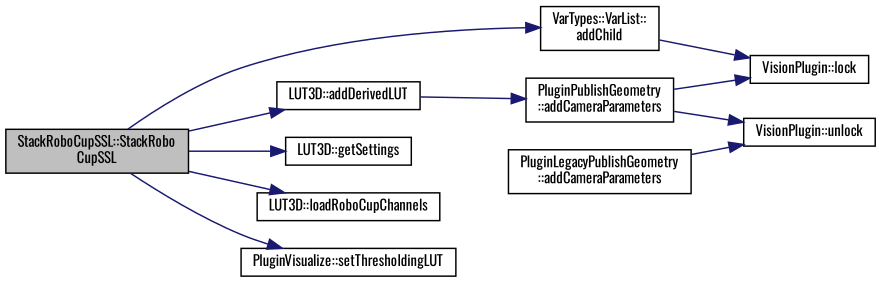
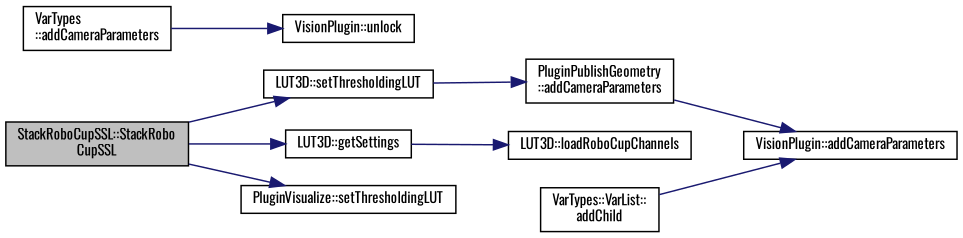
  digraph {
    fontname=Oswald
    rankdir=LR
    node [color=black fillcolor=white fontname=Oswald fontsize=10 shape=record style=filled]
    edge [color=midnightblue fontname=Oswald fontsize=10 labelfontname=Helvetica labelfontsize=10 style=solid]
    n1 [fillcolor=grey75 fontcolor=black height=0.2 label="StackRoboCupSSL::StackRobo\lCupSSL" width=0.4]
    n2 [height=0.2 label="VarTypes::VarList::\laddChild" width=0.4]
-   n3 [height=0.2 label="LUT3D::addDerivedLUT" width=0.4]
+   n3 [height=0.2 label="LUT3D::setThresholdingLUT" width=0.4]
    n4 [height=0.2 label="LUT3D::getSettings" width=0.4]
    n5 [height=0.2 label="LUT3D::loadRoboCupChannels" width=0.4]
    n6 [height=0.2 label="PluginVisualize::setThresholdingLUT" width=0.4]
    n7 [height=0.2 label="PluginPublishGeometry\l::addCameraParameters" width=0.4]
-   n8 [height=0.2 label="VisionPlugin::lock" width=0.4]
+   n8 [height=0.2 label="VisionPlugin::addCameraParameters" width=0.4]
    n9 [height=0.2 label="VisionPlugin::unlock" width=0.4]
-   n10 [height=0.2 label="PluginLegacyPublishGeometry\l::addCameraParameters" width=0.4]
-   n1 -> n2
+   n10 [height=0.2 label="VarTypes\l::addCameraParameters" width=0.4]
    n1 -> n3
    n1 -> n4
-   n1 -> n5
+   n4 -> n5
    n1 -> n6
    n2 -> n8
    n3 -> n7
    n7 -> n8
-   n7 -> n9
    n10 -> n9
  }
